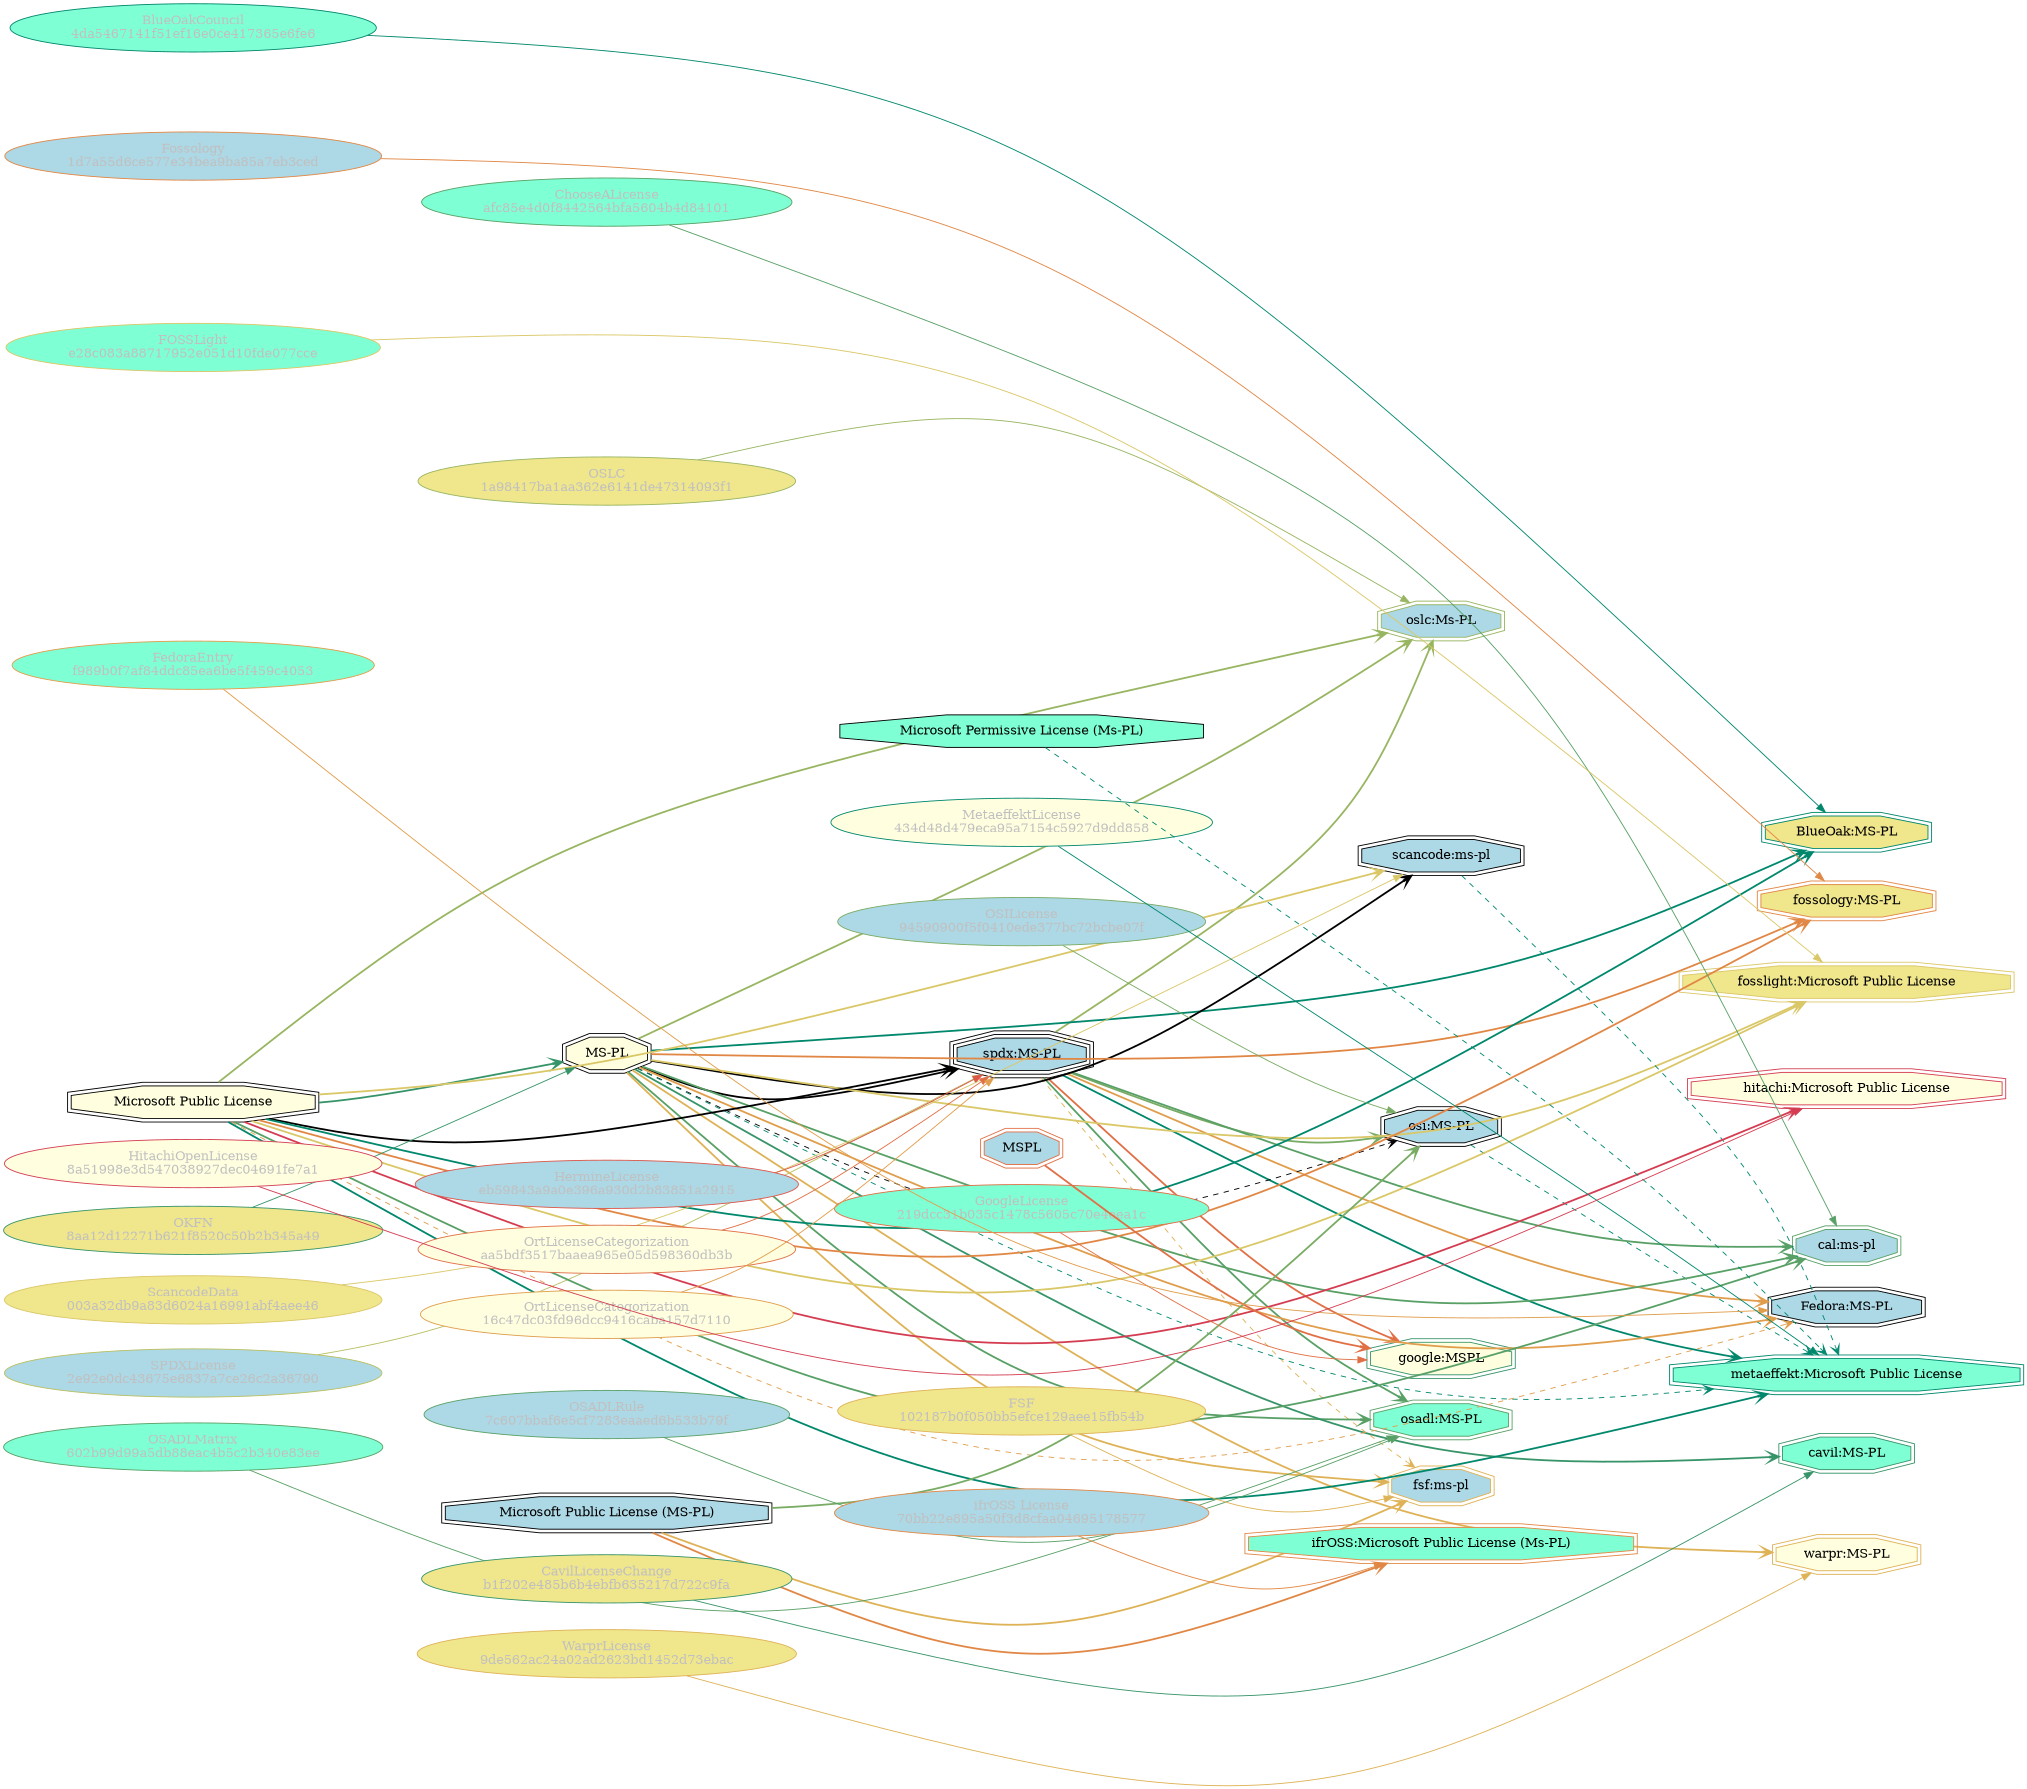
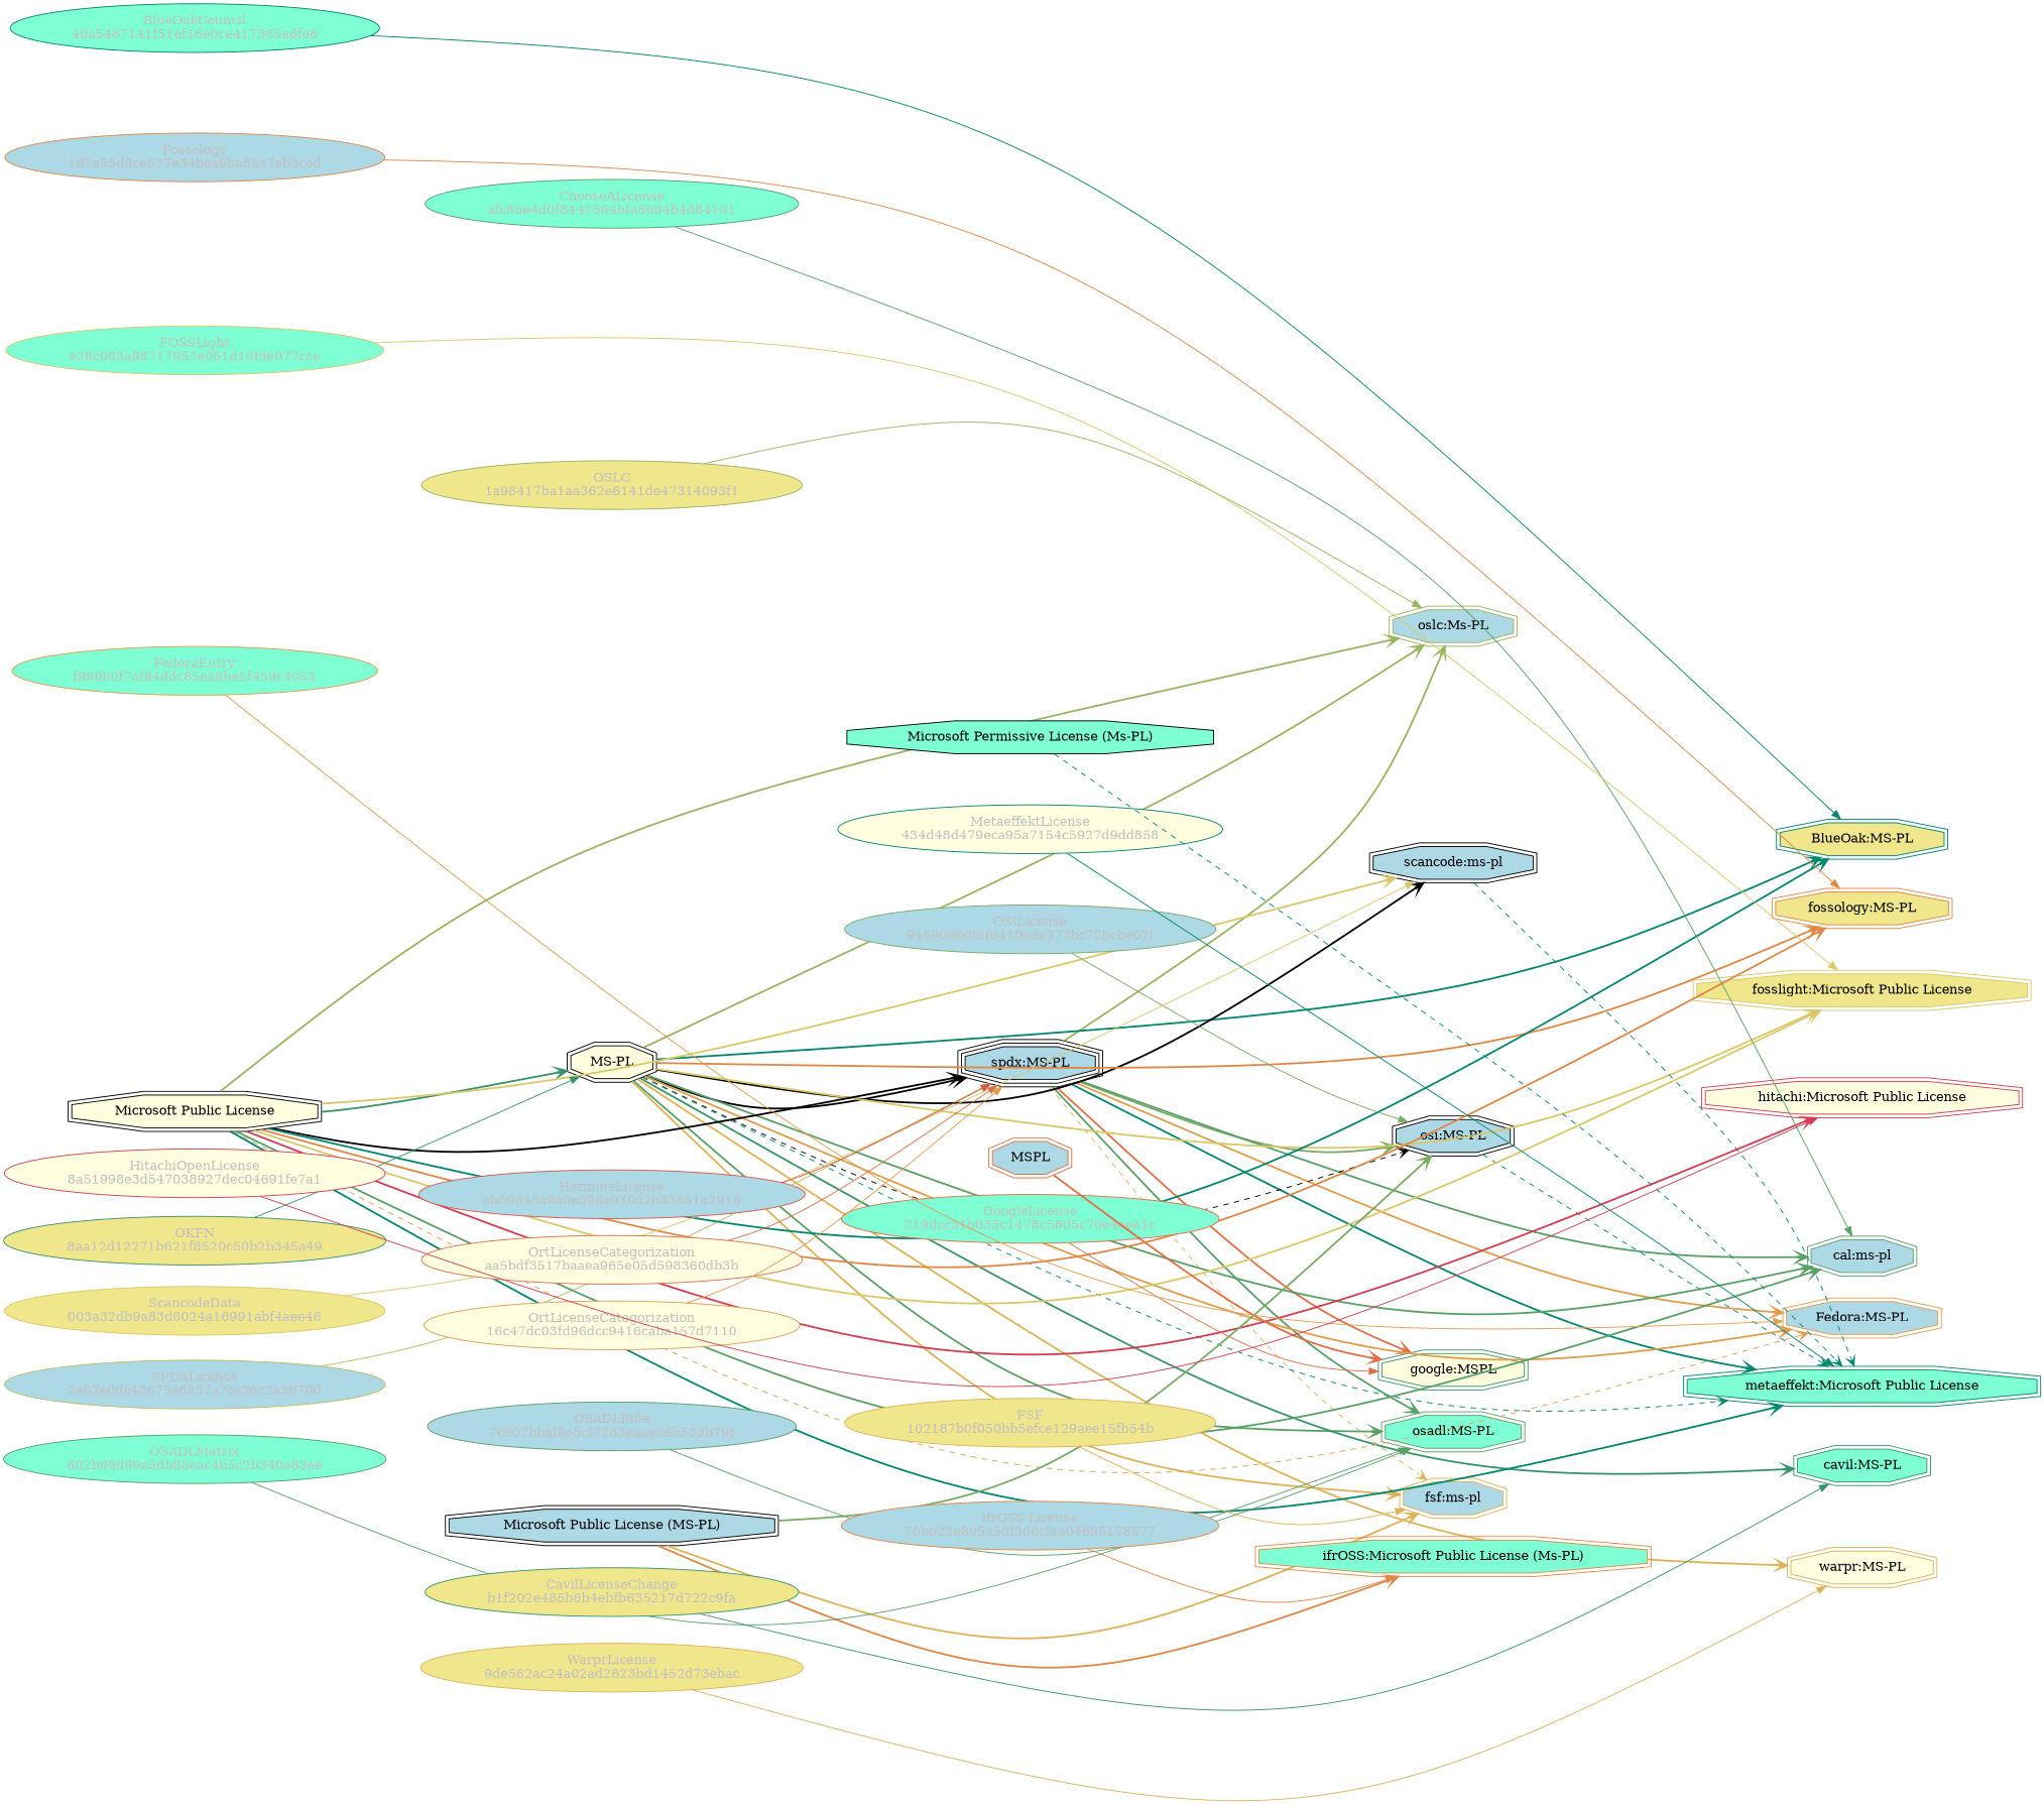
  strict digraph {
    rankdir=LR
    splines=curved
    node [fillcolor=lightblue shape=ellipse style=filled]
    edge [color="#00876c" weight=0.7 arrowhead=vee style=bold]
    n1 [color="#b8bf62" fontcolor=gray label="SPDXLicense\n2e92e0dc43675e6837a7ce26c2a36790"]
    n2 [label="spdx:MS-PL" shape=tripleoctagon]
    n3 [label="osi:MS-PL" shape=doubleoctagon]
    n4 [color="#379469" fillcolor=lightyellow label="google:MSPL" shape=doubleoctagon]
-   n5 [color=black label="Fedora:MS-PL" shape=doubleoctagon]
+   n5 [color="#e09d4b" label="Fedora:MS-PL" shape=doubleoctagon]
    n6 [color="#58a066" fillcolor=aquamarine label="osadl:MS-PL" shape=doubleoctagon]
    n7 [color="#deb256" label="fsf:ms-pl" shape=doubleoctagon]
    n8 [color="#58a066" label="cal:ms-pl" shape=doubleoctagon]
    n9 [color="#98b561" label="oslc:Ms-PL" shape=doubleoctagon]
    n10 [color="#00876c" fillcolor=aquamarine label="metaeffekt:Microsoft Public License" shape=doubleoctagon]
    n11 [fillcolor=lightyellow label="MS-PL" shape=doubleoctagon]
    n12 [color="#00876c" fillcolor=khaki label="BlueOak:MS-PL" shape=doubleoctagon]
    n13 [label="scancode:ms-pl" shape=doubleoctagon]
    n14 [color="#e18745" fillcolor=khaki label="fossology:MS-PL" shape=doubleoctagon]
    n15 [color="#379469" fillcolor=aquamarine label="cavil:MS-PL" shape=doubleoctagon]
    n16 [color="#deb256" fillcolor=lightyellow label="warpr:MS-PL" shape=doubleoctagon]
    n17 [color="#dac767" fillcolor=khaki label="fosslight:Microsoft Public License" shape=doubleoctagon]
    n18 [fillcolor=lightyellow label="Microsoft Public License" shape=doubleoctagon]
    n19 [color="#d43d51" fillcolor=lightyellow label="hitachi:Microsoft Public License" shape=doubleoctagon]
    n20 [color="#78ab63" fontcolor=gray label="OSILicense\n94590900f5f0410ede377bc72bcbe07f"]
    n21 [label="Microsoft Public License (MS-PL)" shape=doubleoctagon]
    n22 [color="#e18745" fillcolor=aquamarine label="ifrOSS:Microsoft Public License (Ms-PL)" shape=doubleoctagon]
    n23 [color="#e06f45" fillcolor=aquamarine fontcolor=gray label="GoogleLicense\n219dcc31b035c1478c5605c70e4eea1c"]
    n24 [color="#e06f45" label=MSPL shape=doubleoctagon]
    n25 [color="#e09d4b" fillcolor=aquamarine fontcolor=gray label="FedoraEntry\nf989b0f7af84ddc85ea6be5f459c4053"]
    n26 [color="#00876c" fillcolor=aquamarine fontcolor=gray label="BlueOakCouncil\n4da5467141f51ef16e0ce417365e6fe6"]
    n27 [color="#58a066" fontcolor=gray label="OSADLRule\n7c607bbaf6e5cf7283eaaed6b533b79f"]
    n28 [color="#58a066" fillcolor=aquamarine fontcolor=gray label="OSADLMatrix\n602b99d99a5db88eac4b5c2b340e83ee"]
    n29 [color="#deb256" fillcolor=khaki fontcolor=gray label="FSF\n102187b0f050bb5efce129aee15fb54b"]
    n30 [color="#58a066" fillcolor=aquamarine fontcolor=gray label="ChooseALicense\nafc85e4d0f8442564bfa5604b4d84101"]
    n31 [color="#dac767" fillcolor=khaki fontcolor=gray label="ScancodeData\n003a32db9a83d6024a16991abf4aee46"]
    n32 [color="#98b561" fillcolor=khaki fontcolor=gray label="OSLC\n1a98417ba1aa362e6141de47314093f1"]
    n33 [color="#e18745" fontcolor=gray label="Fossology\n1d7a55d6ce577e34bea9ba85a7eb3ced"]
    n34 [color="#379469" fillcolor=khaki fontcolor=gray label="OKFN\n8aa12d12271b621f8520c50b2b345a49"]
    n35 [color="#e06f45" fillcolor=lightyellow fontcolor=gray label="OrtLicenseCategorization\naa5bdf3517baaea965e05d598360db3b"]
    n36 [color="#e09d4b" fillcolor=lightyellow fontcolor=gray label="OrtLicenseCategorization\n16c47dc03fd96dcc9416caba157d7110"]
    n37 [color="#379469" fillcolor=khaki fontcolor=gray label="CavilLicenseChange\nb1f202e485b6b4ebfb635217d722c9fa"]
    n38 [color="#00876c" fillcolor=lightyellow fontcolor=gray label="MetaeffektLicense\n434d48d479eca95a7154c5927d9dd858"]
    n39 [fillcolor=aquamarine label="Microsoft Permissive License (Ms-PL)" shape=octagon]
    n40 [color="#dc574a" fontcolor=gray label="HermineLicense\neb59843a9a0e396a930d2b83851a2915"]
    n41 [color="#deb256" fillcolor=khaki fontcolor=gray label="WarprLicense\n9de562ac24a02ad2623bd1452d73ebac"]
    n42 [color="#dac767" fillcolor=aquamarine fontcolor=gray label="FOSSLight\ne28c083a88717952e051d10fde077cce"]
    n43 [color="#d43d51" fillcolor=lightyellow fontcolor=gray label="HitachiOpenLicense\n8a51998e3d547038927dec04691fe7a1"]
    n44 [color="#e18745" fontcolor=gray label="ifrOSS License\n70bb22e895a50f3d8cfaa04695178577"]
    n1 -> n2 [color="#b8bf62" weight=0.5 arrowhead="" style=""]
    n2 -> n3 [color="#78ab63"]
    n2 -> n4 [color="#e06f45"]
    n2 -> n5 [color="#e09d4b"]
    n2 -> n6 [color="#58a066"]
    n2 -> n7 [color="#deb256" style=dashed weight=0.5]
    n2 -> n8 [color="#58a066"]
    n2 -> n9 [color="#98b561"]
    n2 -> n10
    n3 -> n10 [style=dashed weight=0.5]
    n11 -> n2 [color=""]
    n11 -> n3 [style=dashed color=""]
    n11 -> n5 [color="#e09d4b"]
    n11 -> n6 [color="#58a066"]
    n11 -> n7 [color="#deb256"]
    n11 -> n8 [color="#58a066"]
    n11 -> n9 [color="#98b561"]
    n11 -> n10 [style=dashed weight=0.5]
    n11 -> n12
    n11 -> n13 [color=""]
    n11 -> n14 [color="#e18745"]
    n11 -> n15 [color="#379469"]
    n11 -> n16 [color="#deb256"]
    n11 -> n17 [color="#dac767"]
    n13 -> n10 [style=dashed weight=0.5]
    n18 -> n2 [color=""]
    n18 -> n5 [color="#e09d4b" style=dashed weight=0.5]
    n18 -> n8 [color="#58a066"]
    n18 -> n9 [color="#98b561"]
    n18 -> n10
    n18 -> n11 [color="#379469"]
    n18 -> n12
    n18 -> n13 [color="#dac767"]
    n18 -> n14 [color="#e18745"]
    n18 -> n17 [color="#dac767"]
    n18 -> n19 [color="#d43d51"]
    n20 -> n3 [color="#78ab63" weight=0.5 arrowhead="" style=""]
    n21 -> n3 [color="#78ab63"]
    n21 -> n7 [color="#deb256"]
    n21 -> n22 [color="#e18745"]
    n23 -> n4 [color="#e06f45" weight=0.5 arrowhead="" style=""]
    n24 -> n4 [color="#e06f45"]
    n25 -> n5 [color="#e09d4b" weight=0.5 arrowhead="" style=""]
    n26 -> n12 [weight=0.5 arrowhead="" style=""]
    n27 -> n6 [color="#58a066" weight=0.5 arrowhead="" style=""]
    n28 -> n6 [color="#58a066" weight=0.5 arrowhead="" style=""]
    n29 -> n7 [color="#deb256" weight=0.5 arrowhead="" style=""]
    n30 -> n8 [color="#58a066" weight=0.5 arrowhead="" style=""]
    n31 -> n13 [color="#dac767" weight=0.5 arrowhead="" style=""]
    n32 -> n9 [color="#98b561" weight=0.5 arrowhead="" style=""]
    n33 -> n14 [color="#e18745" weight=0.5 arrowhead="" style=""]
    n34 -> n11 [color="#379469" weight=0.5 arrowhead="" style=""]
    n35 -> n2 [color="#e06f45" weight=0.5 arrowhead="" style=""]
    n36 -> n2 [color="#e09d4b" weight=0.5 arrowhead="" style=""]
    n37 -> n15 [color="#379469" weight=0.5 arrowhead="" style=""]
    n38 -> n10 [weight=0.5 arrowhead="" style=""]
    n39 -> n10 [style=dashed weight=0.5]
    n40 -> n2 [color="#dc574a" weight=0.5 arrowhead="" style=""]
    n41 -> n16 [color="#deb256" weight=0.5 arrowhead="" style=""]
    n42 -> n17 [color="#dac767" weight=0.5 arrowhead="" style=""]
    n43 -> n19 [color="#d43d51" weight=0.5 arrowhead="" style=""]
    n44 -> n22 [color="#e18745" weight=0.5 arrowhead="" style=""]
  }
